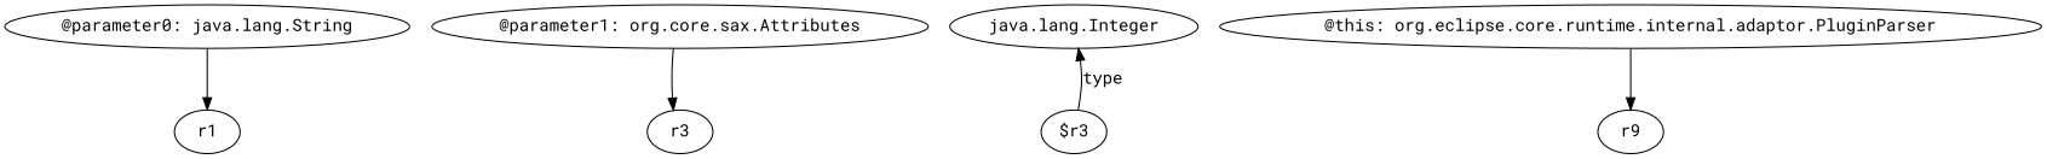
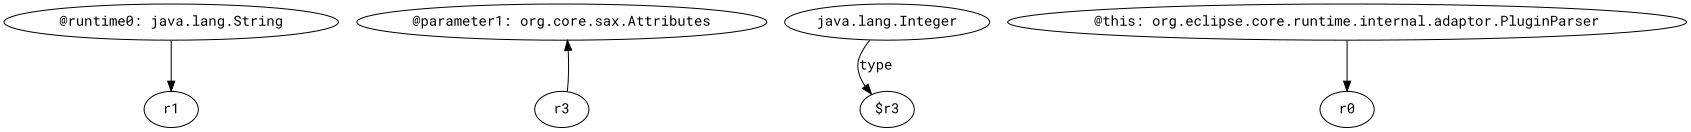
  digraph {
    fontname="Roboto Mono"
    node [fontname="Roboto Mono"]
    edge [fontname="Roboto Mono"]
-   n1 [label="@parameter0: java.lang.String"]
+   n1 [label="@runtime0: java.lang.String"]
    n2 [label=r1]
    n3 [label="@parameter1: org.core.sax.Attributes"]
    n4 [label=r3]
    n5 [label="java.lang.Integer"]
    n6 [label="$r3"]
    n7 [label="@this: org.eclipse.core.runtime.internal.adaptor.PluginParser"]
-   n8 [label=r9]
+   n8 [label=r0]
    n1 -> n2
-   n3 -> n4
-   n6 -> n5 [label=type]
+   n4 -> n3
+   n5 -> n6 [label=type]
    n7 -> n8
  }
